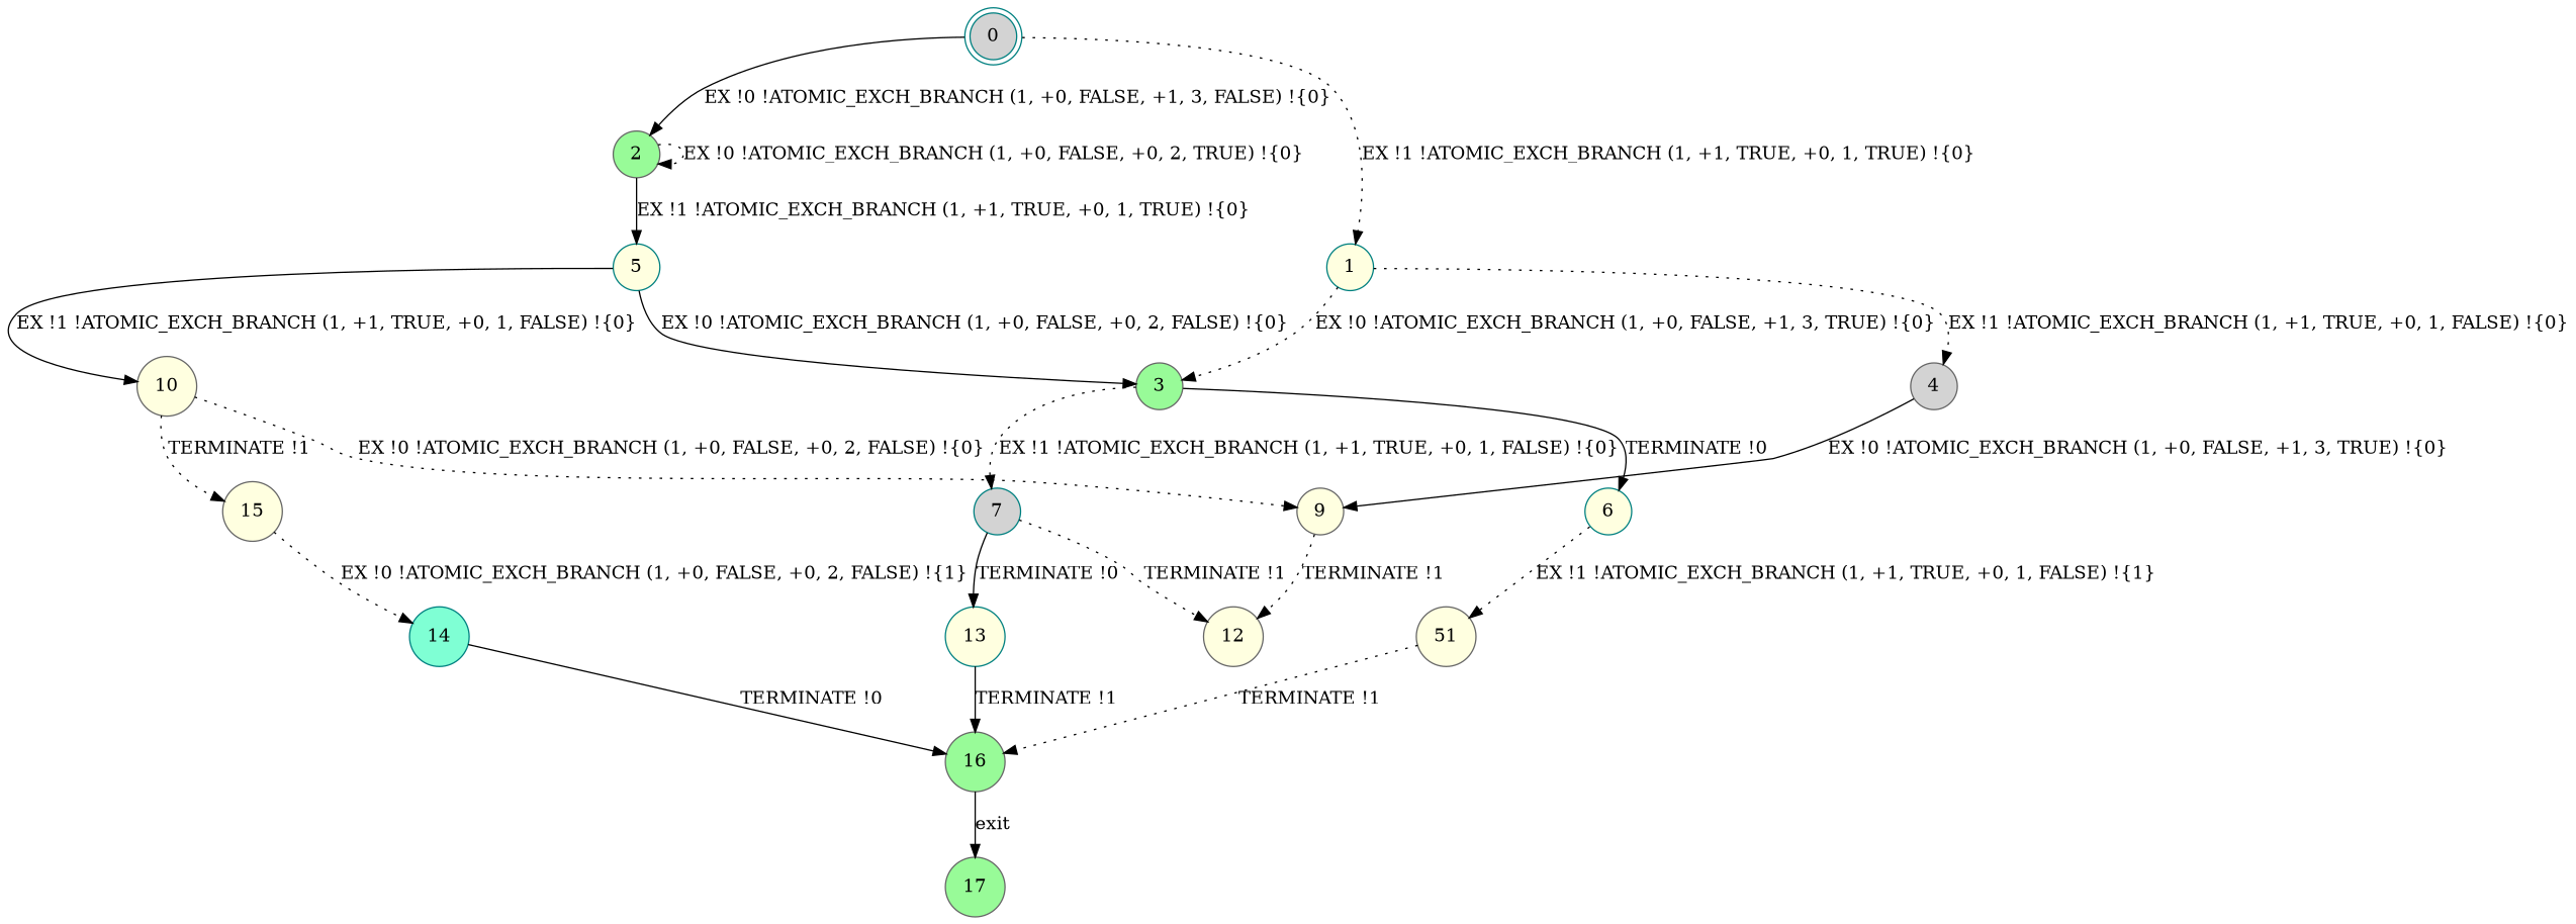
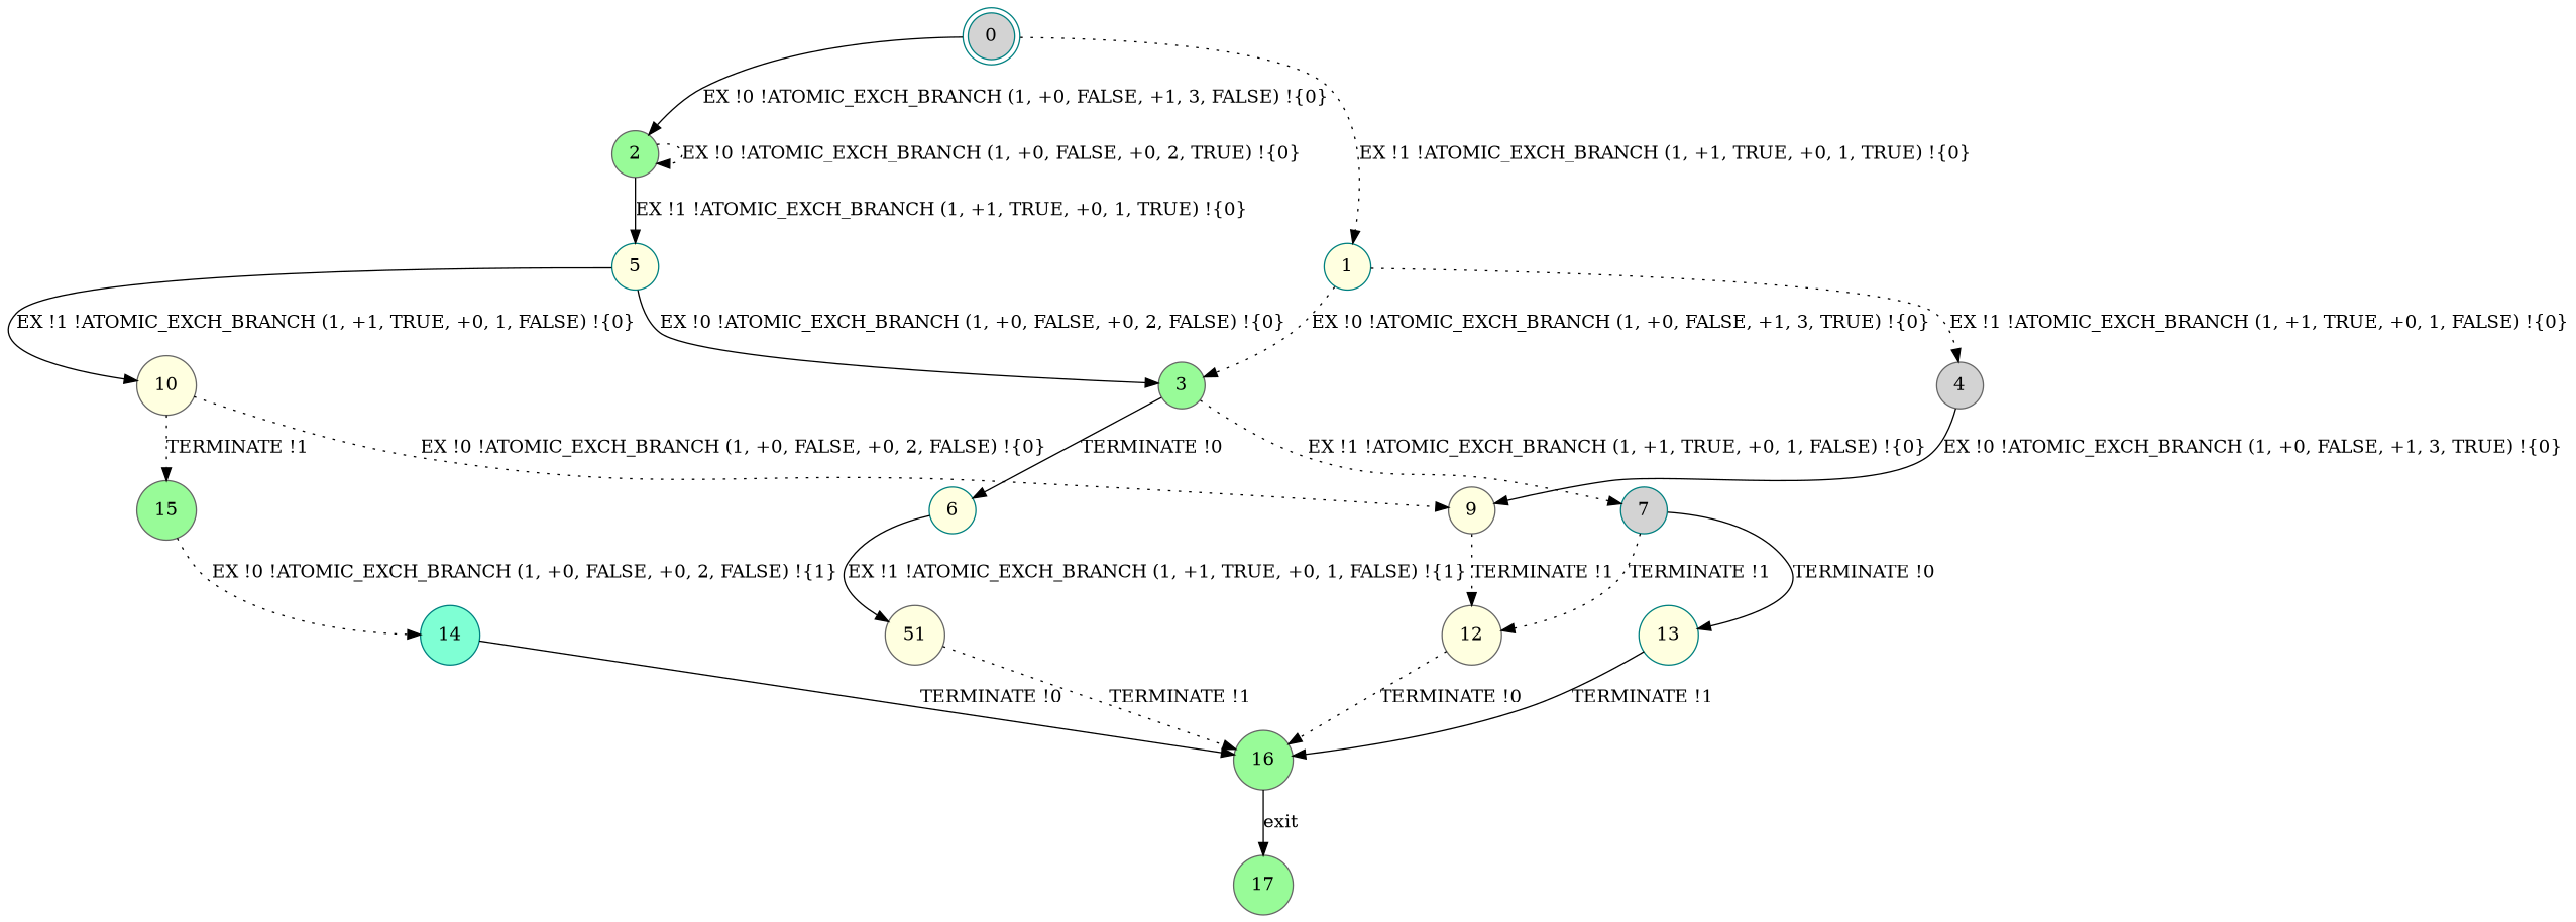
  digraph {
    node [color=gray40 fillcolor=lightyellow shape=circle style=filled]
    edge [style=dotted]
    0 [color=teal fillcolor=lightgrey peripheries=2]
    1 [color=teal]
    2 [fillcolor=palegreen]
    3 [fillcolor=palegreen]
    4 [fillcolor=lightgrey]
    5 [color=teal]
    6 [color=teal]
    7 [color=teal fillcolor=lightgrey]
    9
    10
    n11 [label=51]
    12
    13 [color=teal]
-   15
+   15 [fillcolor=palegreen]
    16 [fillcolor=palegreen]
    14 [color=teal fillcolor=aquamarine]
    17 [fillcolor=palegreen]
    0 -> 1 [label="EX !1 !ATOMIC_EXCH_BRANCH (1, +1, TRUE, +0, 1, TRUE) !{0}"]
    0 -> 2 [label="EX !0 !ATOMIC_EXCH_BRANCH (1, +0, FALSE, +1, 3, FALSE) !{0}" style=solid]
    1 -> 3 [label="EX !0 !ATOMIC_EXCH_BRANCH (1, +0, FALSE, +1, 3, TRUE) !{0}"]
    1 -> 4 [label="EX !1 !ATOMIC_EXCH_BRANCH (1, +1, TRUE, +0, 1, FALSE) !{0}"]
    2 -> 2 [label="EX !0 !ATOMIC_EXCH_BRANCH (1, +0, FALSE, +0, 2, TRUE) !{0}"]
    2 -> 5 [label="EX !1 !ATOMIC_EXCH_BRANCH (1, +1, TRUE, +0, 1, TRUE) !{0}" style=solid]
    3 -> 6 [label="TERMINATE !0" style=solid]
    3 -> 7 [label="EX !1 !ATOMIC_EXCH_BRANCH (1, +1, TRUE, +0, 1, FALSE) !{0}"]
    4 -> 9 [label="EX !0 !ATOMIC_EXCH_BRANCH (1, +0, FALSE, +1, 3, TRUE) !{0}" style=solid]
    5 -> 3 [label="EX !0 !ATOMIC_EXCH_BRANCH (1, +0, FALSE, +0, 2, FALSE) !{0}" style=solid]
    5 -> 10 [label="EX !1 !ATOMIC_EXCH_BRANCH (1, +1, TRUE, +0, 1, FALSE) !{0}" style=solid]
-   6 -> n11 [label="EX !1 !ATOMIC_EXCH_BRANCH (1, +1, TRUE, +0, 1, FALSE) !{1}"]
+   6 -> n11 [label="EX !1 !ATOMIC_EXCH_BRANCH (1, +1, TRUE, +0, 1, FALSE) !{1}" style=solid]
    7 -> 12 [label="TERMINATE !1"]
    7 -> 13 [label="TERMINATE !0" style=solid]
    9 -> 12 [label="TERMINATE !1"]
    10 -> 9 [label="EX !0 !ATOMIC_EXCH_BRANCH (1, +0, FALSE, +0, 2, FALSE) !{0}"]
    10 -> 15 [label="TERMINATE !1"]
    n11 -> 16 [label="TERMINATE !1"]
+   12 -> 16 [label="TERMINATE !0"]
    13 -> 16 [label="TERMINATE !1" style=solid]
    15 -> 14 [label="EX !0 !ATOMIC_EXCH_BRANCH (1, +0, FALSE, +0, 2, FALSE) !{1}"]
    16 -> 17 [label=exit style=solid]
    14 -> 16 [label="TERMINATE !0" style=solid]
  }
